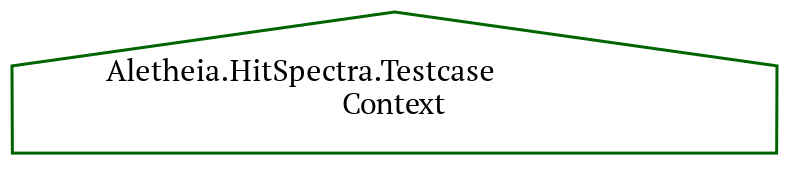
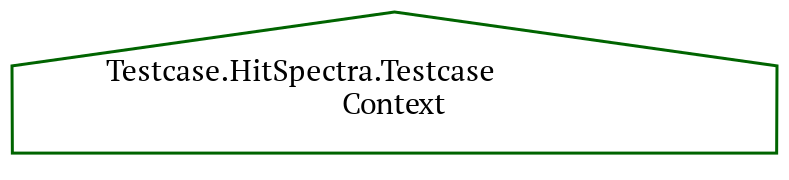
  digraph {
    rankdir=TB
    fontname="PT Serif"
-   n1 [color=darkgreen fillcolor=white fontname="PT Serif" fontsize=10 height=0.2 label="Aletheia.HitSpectra.Testcase\lContext" shape=house style=filled width=0.4]
+   n1 [color=darkgreen fillcolor=white fontname="PT Serif" fontsize=10 height=0.2 label="Testcase.HitSpectra.Testcase\lContext" shape=house style=filled width=0.4]
  }
